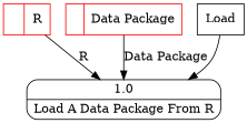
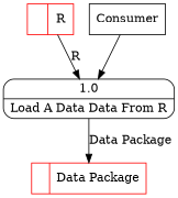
  digraph {
    node [shape=record]
    n1 [color=red label="<f0>  |<f1> R "]
-   n2 [label="{<f0> 1.0|<f1> Load A Data Package From R }" shape=Mrecord]
+   n2 [label="{<f0> 1.0|<f1> Load A Data Data From R }" shape=Mrecord]
    n3 [color=red label="<f0>  |<f1> Data Package "]
-   n4 [label=Load shape=box]
+   n4 [label=Consumer shape=box]
    n1 -> n2 [label=R]
-   n3 -> n2 [label="Data Package"]
+   n2 -> n3 [label="Data Package"]
    n4 -> n2
  }
